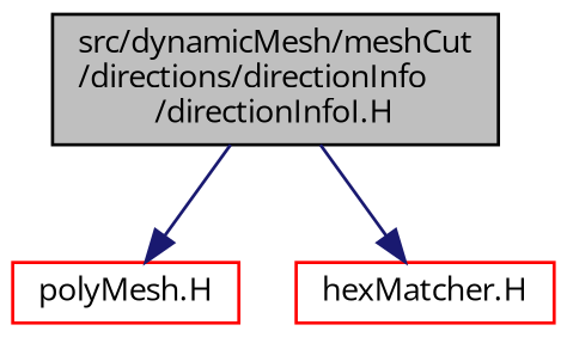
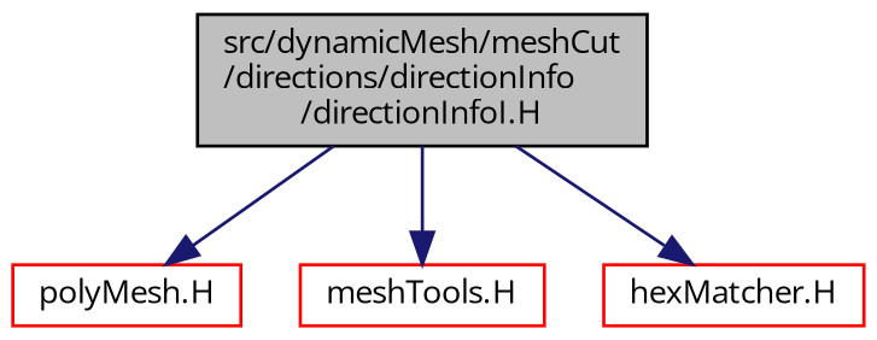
  digraph {
    fontname="Open Sans"
    node [color=red fontname="Open Sans" fontsize=10 shape=record]
    edge [color=midnightblue fontname="Open Sans" fontsize=10 labelfontname=Helvetica labelfontsize=10 style=solid]
    n1 [color=black fillcolor=grey75 fontcolor=black height=0.2 label="src/dynamicMesh/meshCut\l/directions/directionInfo\l/directionInfoI.H" style=filled width=0.4]
    n2 [height=0.2 label="polyMesh.H" width=0.4]
+   n3 [height=0.2 label="meshTools.H" width=0.4]
    n4 [height=0.2 label="hexMatcher.H" width=0.4]
    n1 -> n2
+   n1 -> n3
    n1 -> n4
  }
